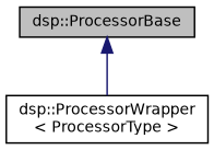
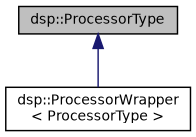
  digraph {
    node [color=black fontname=Helvetica fontsize=10 shape=record]
-   n1 [fillcolor=grey75 fontcolor=black height=0.2 label="dsp::ProcessorBase" style=filled width=0.4]
+   n1 [fillcolor=grey75 fontcolor=black height=0.2 label="dsp::ProcessorType" style=filled width=0.4]
    n2 [height=0.2 label="dsp::ProcessorWrapper\l\< ProcessorType \>" width=0.4]
    n1 -> n2 [color=midnightblue dir=back fontname=Helvetica fontsize=10 labelfontname=Helvetica labelfontsize=10 style=solid]
  }
